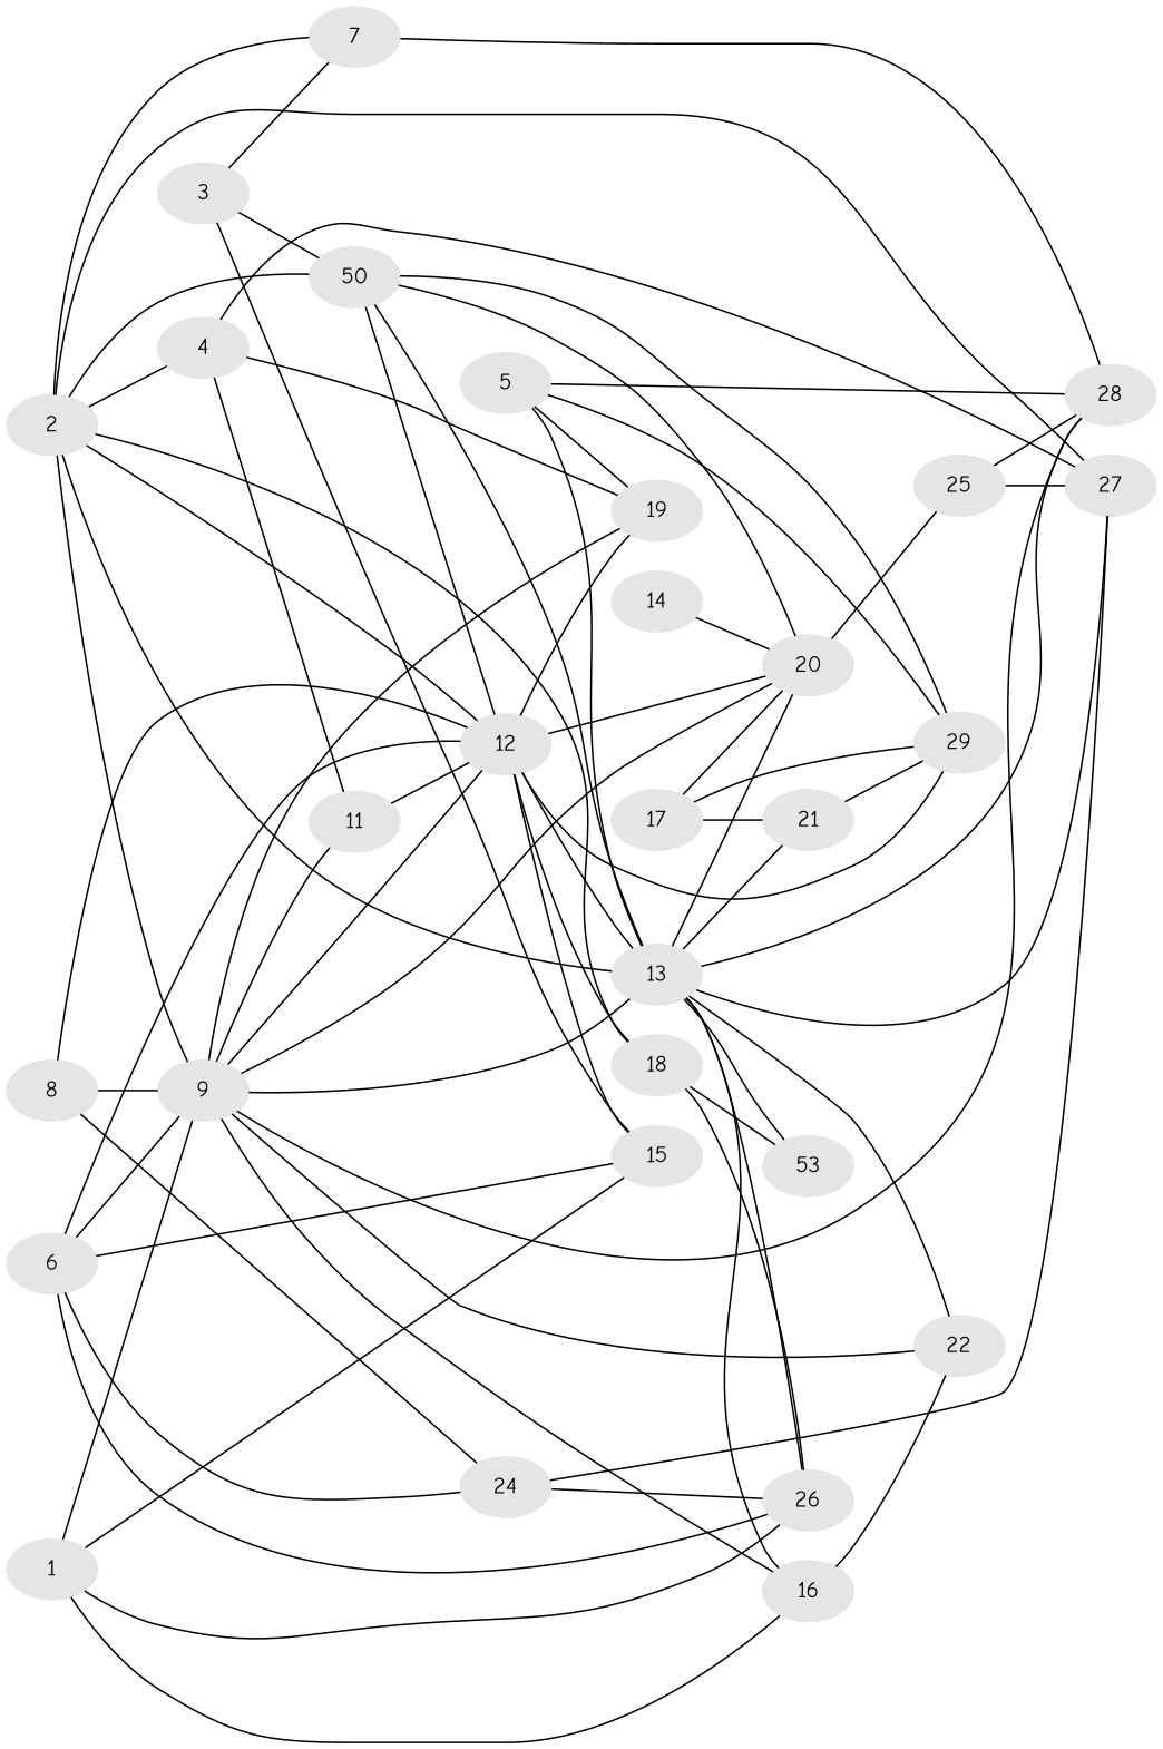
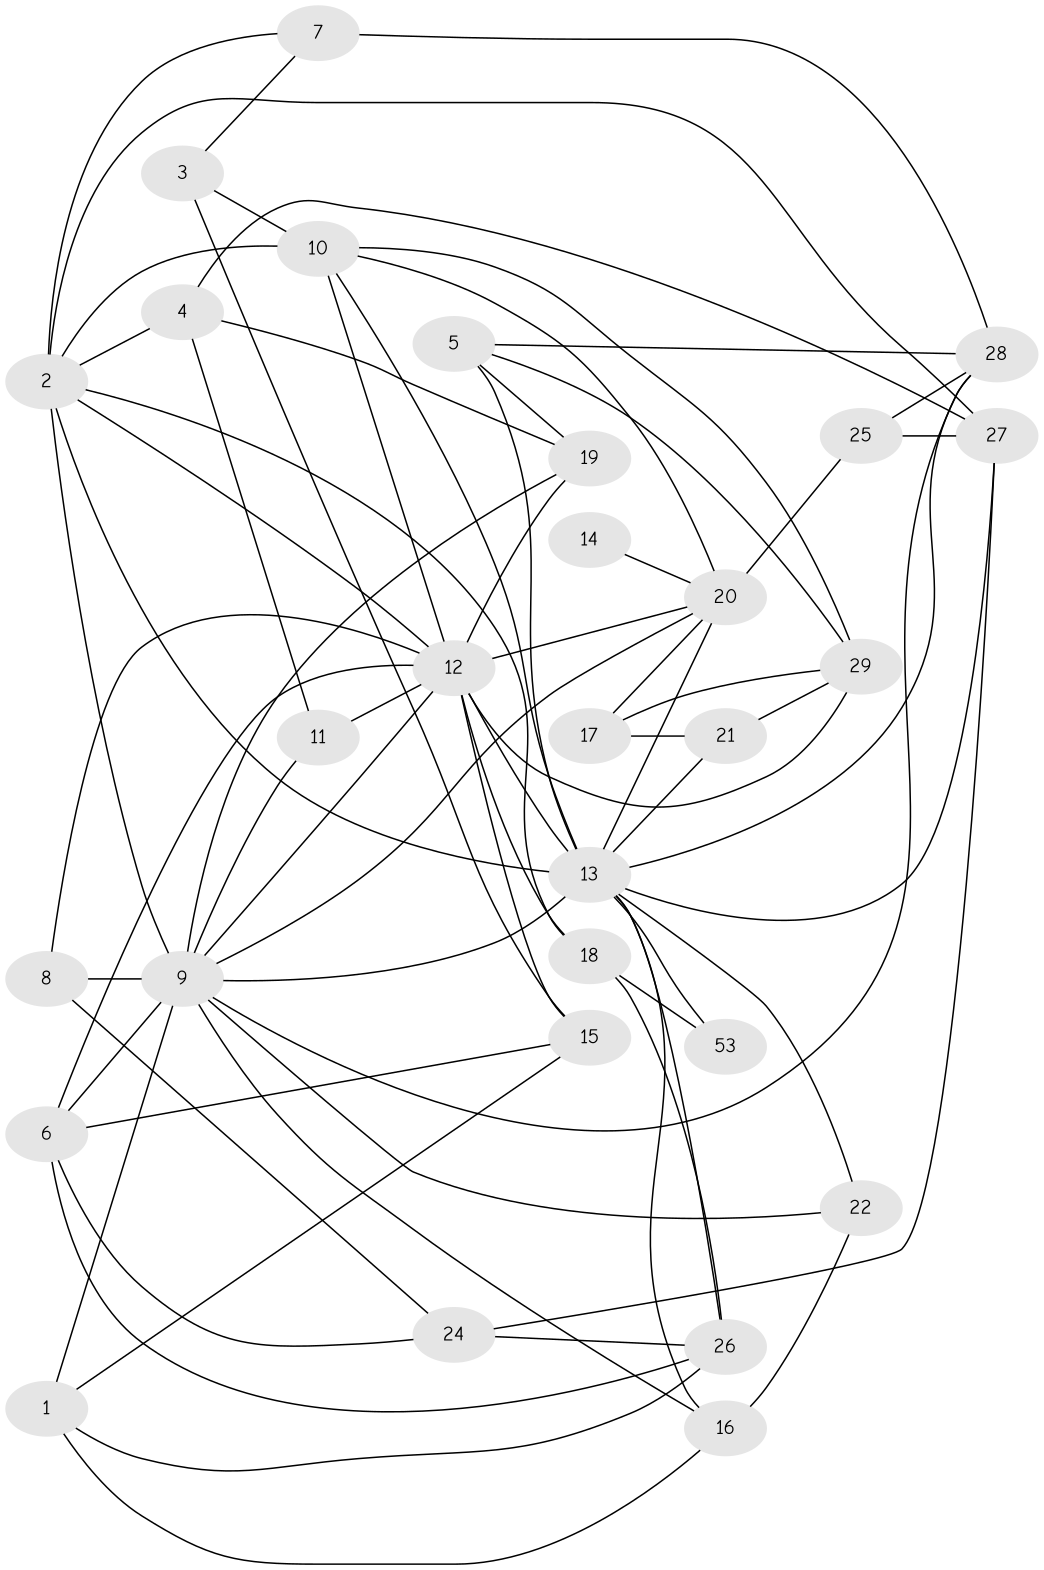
  graph {
    fontname="Comic Neue"
    rankdir=LR
    node [color=gray90 fontname="Comic Neue" style=filled]
    edge [fontname="Comic Neue" weight=1.0]
    1
    9
    15
    16
    26
    12
    13
    11
    19
    28
    20
    22
    2
    4
    7
-   10 [label=50]
+   10
    18
    27
    29
    21
    n21 [label=53]
    3
    5
    6
    24
    8
    25
    14
    17
    1 -- 9
    1 -- 15
    1 -- 16
    1 -- 26
    9 -- 16
    9 -- 12
    9 -- 13
    9 -- 11
    9 -- 19
    9 -- 28
    9 -- 20
    9 -- 22
    16 -- 22
    12 -- 15
    12 -- 13 [weight=2.0]
    12 -- 19
    12 -- 20 [weight=2.0]
    12 -- 18
    12 -- 29
    13 -- 16 [weight=2.0]
    13 -- 26
    13 -- 28
    13 -- 20
    13 -- 22
    13 -- 27
    13 -- 21
    13 -- n21
    11 -- 12 [weight=2.0]
    20 -- 25
    2 -- 9
    2 -- 12 [weight=2.0]
    2 -- 13
    2 -- 4
    2 -- 7
    2 -- 10
    2 -- 18
    2 -- 27
    4 -- 11
    4 -- 19
    4 -- 27 [weight=2.0]
    7 -- 28
    10 -- 12
    10 -- 13
    10 -- 20
    10 -- 29
    18 -- 26
    18 -- n21
    21 -- 29
    3 -- 15
    3 -- 7
    3 -- 10
    5 -- 13
    5 -- 19
    5 -- 28
    5 -- 29
    6 -- 9
    6 -- 15
    6 -- 26
    6 -- 12 [weight=2.0]
    6 -- 24
    24 -- 26
    24 -- 27
    8 -- 9 [weight=2.0]
    8 -- 12
    8 -- 24
    25 -- 28
    25 -- 27
    14 -- 20
    17 -- 20
    17 -- 29
    17 -- 21
  }
